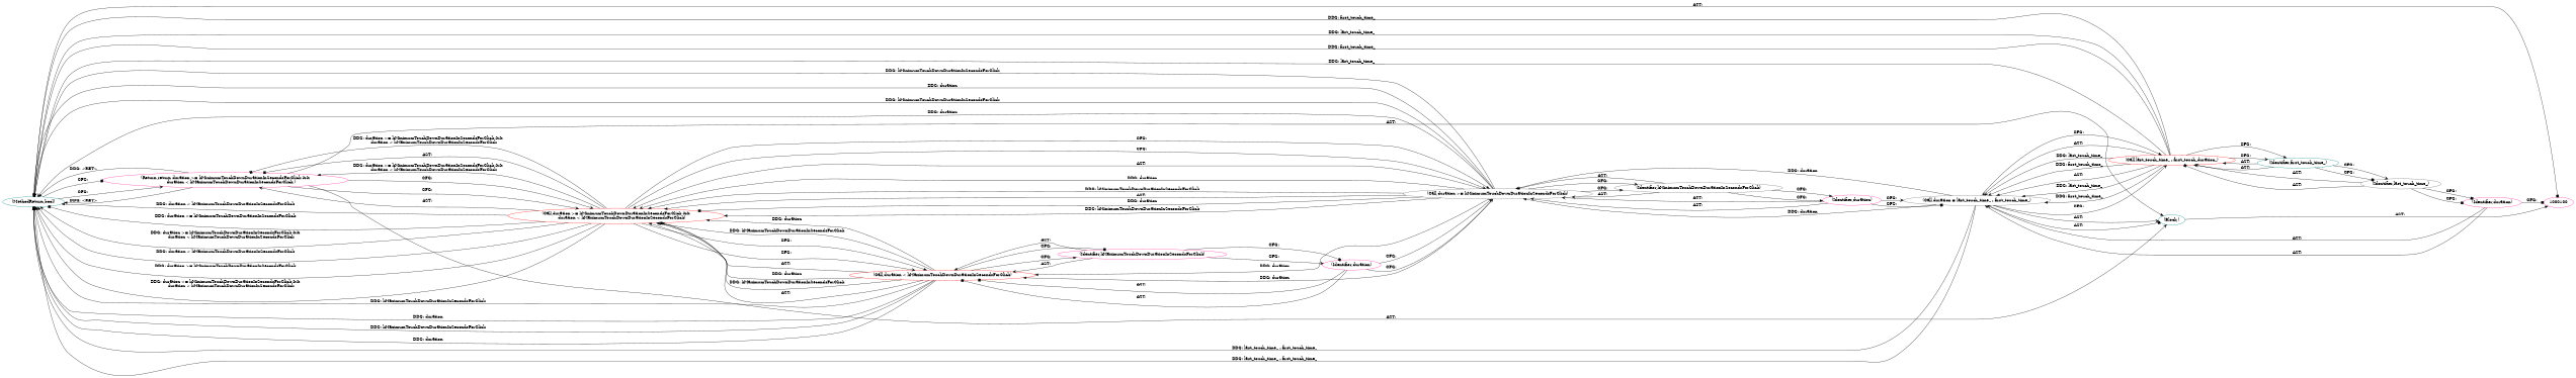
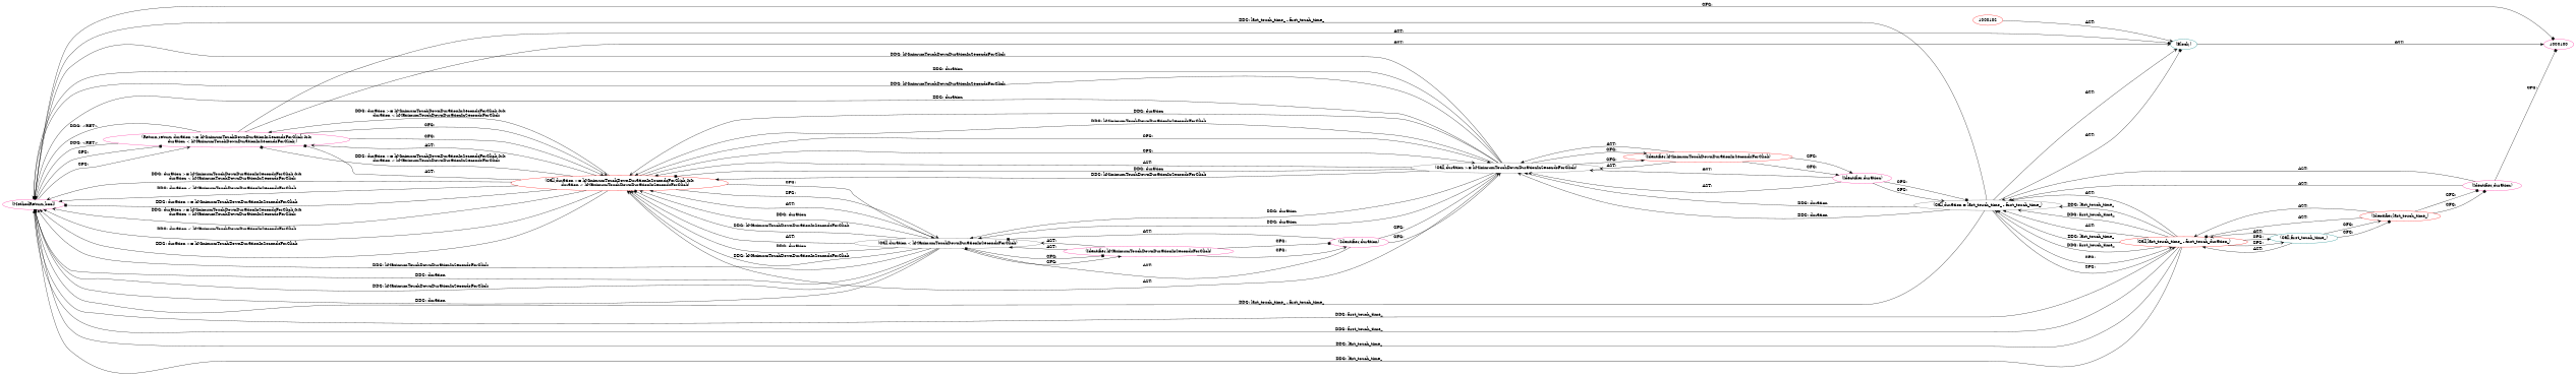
  digraph {
    rankdir=LR
    node [color=deeppink]
    edge [arrowhead=vee]
-   n1 [color=teal label="(MethodReturn,bool)"]
+   n1 [label="(MethodReturn,bool)"]
    n2 [label="(Return,return duration >= kMinimumTouchDownDurationInSecondsForClick &&\n         duration < kMaximumTouchDownDurationInSecondsForClick;)"]
    1000100
    n4 [color=teal label="(Block,)"]
    n5 [color=red label="(Call,duration >= kMinimumTouchDownDurationInSecondsForClick &&\n         duration < kMaximumTouchDownDurationInSecondsForClick)"]
    n6 [color=gray40 label="(Call,duration = last_touch_time_ - first_touch_time_)"]
    n7 [color=red label="(Call,last_touch_time_ - first_touch_duration_)"]
    n8 [color=gray40 label="(Call,duration >= kMinimumTouchDownDurationInSecondsForClick)"]
-   n9 [color=teal label="(Identifier,first_touch_time_)"]
-   n10 [color=gray40 label="(Identifier,kMinimumTouchDownDurationInSecondsForClick)"]
-   n11 [color=red label="(Call,duration < kMaximumTouchDownDurationInSecondsForClick)"]
+   n9 [color=teal label="(Call,first_touch_time_)"]
+   n10 [color=red label="(Identifier,kMinimumTouchDownDurationInSecondsForClick)"]
+   n11 [color=gray40 label="(Call,duration < kMaximumTouchDownDurationInSecondsForClick)"]
    n12 [label="(Identifier,duration)"]
-   n13 [color=gray40 label="(Identifier,last_touch_time_)"]
+   n13 [color=red label="(Identifier,last_touch_time_)"]
    n14 [label="(Identifier,duration)"]
    n15 [label="(Identifier,kMaximumTouchDownDurationInSecondsForClick)"]
    n16 [label="(Identifier,duration)"]
+   1000102 [color=red]
    n1 -> n2 [arrowhead=box label="CFG: "]
    n1 -> n2 [label="CFG: "]
-   n1 -> 1000100 [arrowhead=box label="AST: "]
+   n1 -> 1000100 [arrowhead=box label="CFG: "]
    n2 -> n1 [arrowhead=normal label="DDG: <RET>"]
    n2 -> n1 [arrowhead=normal label="DDG: <RET>"]
    n2 -> n4 [label="AST: "]
    n2 -> n4 [arrowhead=normal label="AST: "]
    n2 -> n5 [label="CFG: "]
    n2 -> n5 [label="CFG: "]
    n4 -> 1000100 [arrowhead=normal label="AST: "]
    n5 -> n1 [arrowhead=normal label="DDG: duration < kMaximumTouchDownDurationInSecondsForClick"]
    n5 -> n1 [arrowhead=box label="DDG: duration >= kMinimumTouchDownDurationInSecondsForClick"]
    n5 -> n1 [label="DDG: duration >= kMinimumTouchDownDurationInSecondsForClick &&\n         duration < kMaximumTouchDownDurationInSecondsForClick"]
    n5 -> n1 [arrowhead=normal label="DDG: duration < kMaximumTouchDownDurationInSecondsForClick"]
    n5 -> n1 [arrowhead=normal label="DDG: duration >= kMinimumTouchDownDurationInSecondsForClick"]
    n5 -> n1 [label="DDG: duration >= kMinimumTouchDownDurationInSecondsForClick &&\n         duration < kMaximumTouchDownDurationInSecondsForClick"]
    n5 -> n2 [label="AST: "]
    n5 -> n2 [arrowhead=box label="DDG: duration >= kMinimumTouchDownDurationInSecondsForClick &&\n         duration < kMaximumTouchDownDurationInSecondsForClick"]
    n5 -> n2 [arrowhead=box label="AST: "]
    n5 -> n2 [arrowhead=normal label="DDG: duration >= kMinimumTouchDownDurationInSecondsForClick &&\n         duration < kMaximumTouchDownDurationInSecondsForClick"]
    n5 -> n8 [arrowhead=normal label="CFG: "]
    n5 -> n8 [label="CFG: "]
    n5 -> n11 [arrowhead=normal label="CFG: "]
    n5 -> n11 [label="CFG: "]
    n6 -> n1 [arrowhead=box label="DDG: last_touch_time_ - first_touch_time_"]
    n6 -> n1 [arrowhead=normal label="DDG: last_touch_time_ - first_touch_time_"]
    n6 -> n4 [label="AST: "]
    n6 -> n4 [arrowhead=box label="AST: "]
    n6 -> n7 [label="CFG: "]
    n6 -> n7 [arrowhead=normal label="CFG: "]
    n6 -> n8 [arrowhead=normal label="DDG: duration"]
    n6 -> n8 [label="DDG: duration"]
    n7 -> n1 [label="DDG: first_touch_time_"]
    n7 -> n1 [label="DDG: last_touch_time_"]
    n7 -> n1 [arrowhead=normal label="DDG: first_touch_time_"]
    n7 -> n1 [arrowhead=normal label="DDG: last_touch_time_"]
    n7 -> n6 [label="AST: "]
    n7 -> n6 [label="DDG: last_touch_time_"]
    n7 -> n6 [label="DDG: first_touch_time_"]
    n7 -> n6 [arrowhead=normal label="AST: "]
    n7 -> n6 [arrowhead=normal label="DDG: last_touch_time_"]
    n7 -> n6 [arrowhead=normal label="DDG: first_touch_time_"]
    n7 -> n9 [arrowhead=normal label="CFG: "]
    n7 -> n9 [label="CFG: "]
    n8 -> n1 [label="DDG: kMinimumTouchDownDurationInSecondsForClick"]
    n8 -> n1 [arrowhead=normal label="DDG: duration"]
    n8 -> n1 [arrowhead=box label="DDG: kMinimumTouchDownDurationInSecondsForClick"]
    n8 -> n1 [label="DDG: duration"]
    n8 -> n5 [label="AST: "]
    n8 -> n5 [label="DDG: duration"]
    n8 -> n5 [arrowhead=normal label="DDG: kMinimumTouchDownDurationInSecondsForClick"]
    n8 -> n5 [arrowhead=normal label="AST: "]
    n8 -> n5 [arrowhead=box label="DDG: duration"]
    n8 -> n5 [arrowhead=normal label="DDG: kMinimumTouchDownDurationInSecondsForClick"]
    n8 -> n10 [label="CFG: "]
    n8 -> n10 [arrowhead=normal label="CFG: "]
    n8 -> n11 [arrowhead=normal label="DDG: duration"]
    n8 -> n11 [arrowhead=normal label="DDG: duration"]
    n9 -> n7 [arrowhead=normal label="AST: "]
    n9 -> n7 [label="AST: "]
    n9 -> n13 [label="CFG: "]
    n9 -> n13 [arrowhead=box label="CFG: "]
    n10 -> n8 [label="AST: "]
    n10 -> n8 [arrowhead=normal label="AST: "]
    n10 -> n14 [arrowhead=normal label="CFG: "]
    n10 -> n14 [arrowhead=normal label="CFG: "]
    n11 -> n1 [label="DDG: duration"]
    n11 -> n1 [arrowhead=box label="DDG: kMaximumTouchDownDurationInSecondsForClick"]
    n11 -> n1 [arrowhead=box label="DDG: duration"]
    n11 -> n1 [arrowhead=normal label="DDG: kMaximumTouchDownDurationInSecondsForClick"]
    n11 -> n5 [arrowhead=normal label="AST: "]
    n11 -> n5 [label="DDG: duration"]
    n11 -> n5 [arrowhead=box label="DDG: kMaximumTouchDownDurationInSecondsForClick"]
    n11 -> n5 [label="AST: "]
    n11 -> n5 [arrowhead=normal label="DDG: duration"]
    n11 -> n5 [label="DDG: kMaximumTouchDownDurationInSecondsForClick"]
    n11 -> n15 [arrowhead=box label="CFG: "]
    n11 -> n15 [arrowhead=normal label="CFG: "]
    n12 -> 1000100 [arrowhead=box label="CFG: "]
    n12 -> n6 [label="AST: "]
    n12 -> n6 [arrowhead=normal label="AST: "]
    n13 -> n7 [label="AST: "]
    n13 -> n7 [arrowhead=box label="AST: "]
    n13 -> n12 [arrowhead=box label="CFG: "]
    n13 -> n12 [arrowhead=box label="CFG: "]
    n14 -> n6 [arrowhead=box label="CFG: "]
    n14 -> n6 [label="CFG: "]
    n14 -> n8 [label="AST: "]
    n14 -> n8 [label="AST: "]
    n15 -> n11 [label="AST: "]
    n15 -> n11 [arrowhead=normal label="AST: "]
    n15 -> n16 [arrowhead=box label="CFG: "]
    n15 -> n16 [label="CFG: "]
    n16 -> n8 [label="CFG: "]
    n16 -> n8 [label="CFG: "]
    n16 -> n11 [arrowhead=box label="AST: "]
    n16 -> n11 [arrowhead=box label="AST: "]
+   1000102 -> n4 [label="AST: "]
  }
